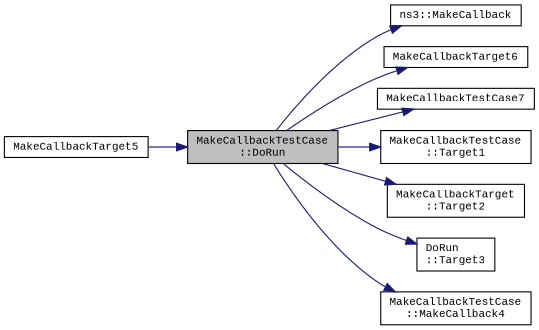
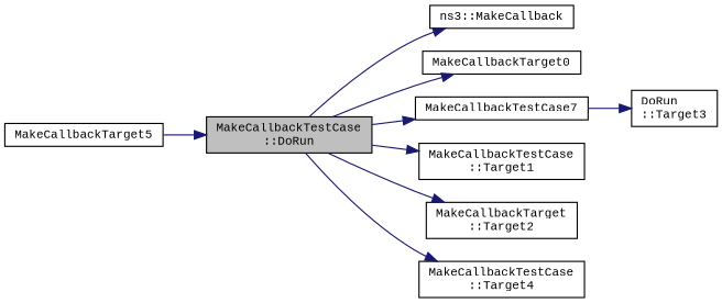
  digraph {
    fontname="Liberation Mono"
    rankdir=LR
    node [color=black fillcolor=white fontname="Liberation Mono" fontsize=10 shape=record style=filled]
    edge [color=midnightblue fontname="Liberation Mono" fontsize=10 labelfontname=Helvetica labelfontsize=10 style=solid]
    n1 [fillcolor=grey75 fontcolor=black height=0.2 label="MakeCallbackTestCase\l::DoRun" width=0.4]
    n2 [height=0.2 label="ns3::MakeCallback" width=0.4]
-   n3 [height=0.2 label=MakeCallbackTarget6 width=0.4]
+   n3 [height=0.2 label=MakeCallbackTarget0 width=0.4]
    n4 [height=0.2 label=MakeCallbackTestCase7 width=0.4]
    n5 [height=0.2 label="MakeCallbackTestCase\l::Target1" width=0.4]
    n6 [height=0.2 label="MakeCallbackTarget\l::Target2" width=0.4]
    n7 [height=0.2 label="DoRun\l::Target3" width=0.4]
-   n8 [height=0.2 label="MakeCallbackTestCase\l::MakeCallback4" width=0.4]
+   n8 [height=0.2 label="MakeCallbackTestCase\l::Target4" width=0.4]
    n9 [height=0.2 label=MakeCallbackTarget5 width=0.4]
    n1 -> n2
    n1 -> n3
    n1 -> n4
    n1 -> n5
    n1 -> n6
-   n1 -> n7
+   n4 -> n7
    n1 -> n8
    n9 -> n1
  }
